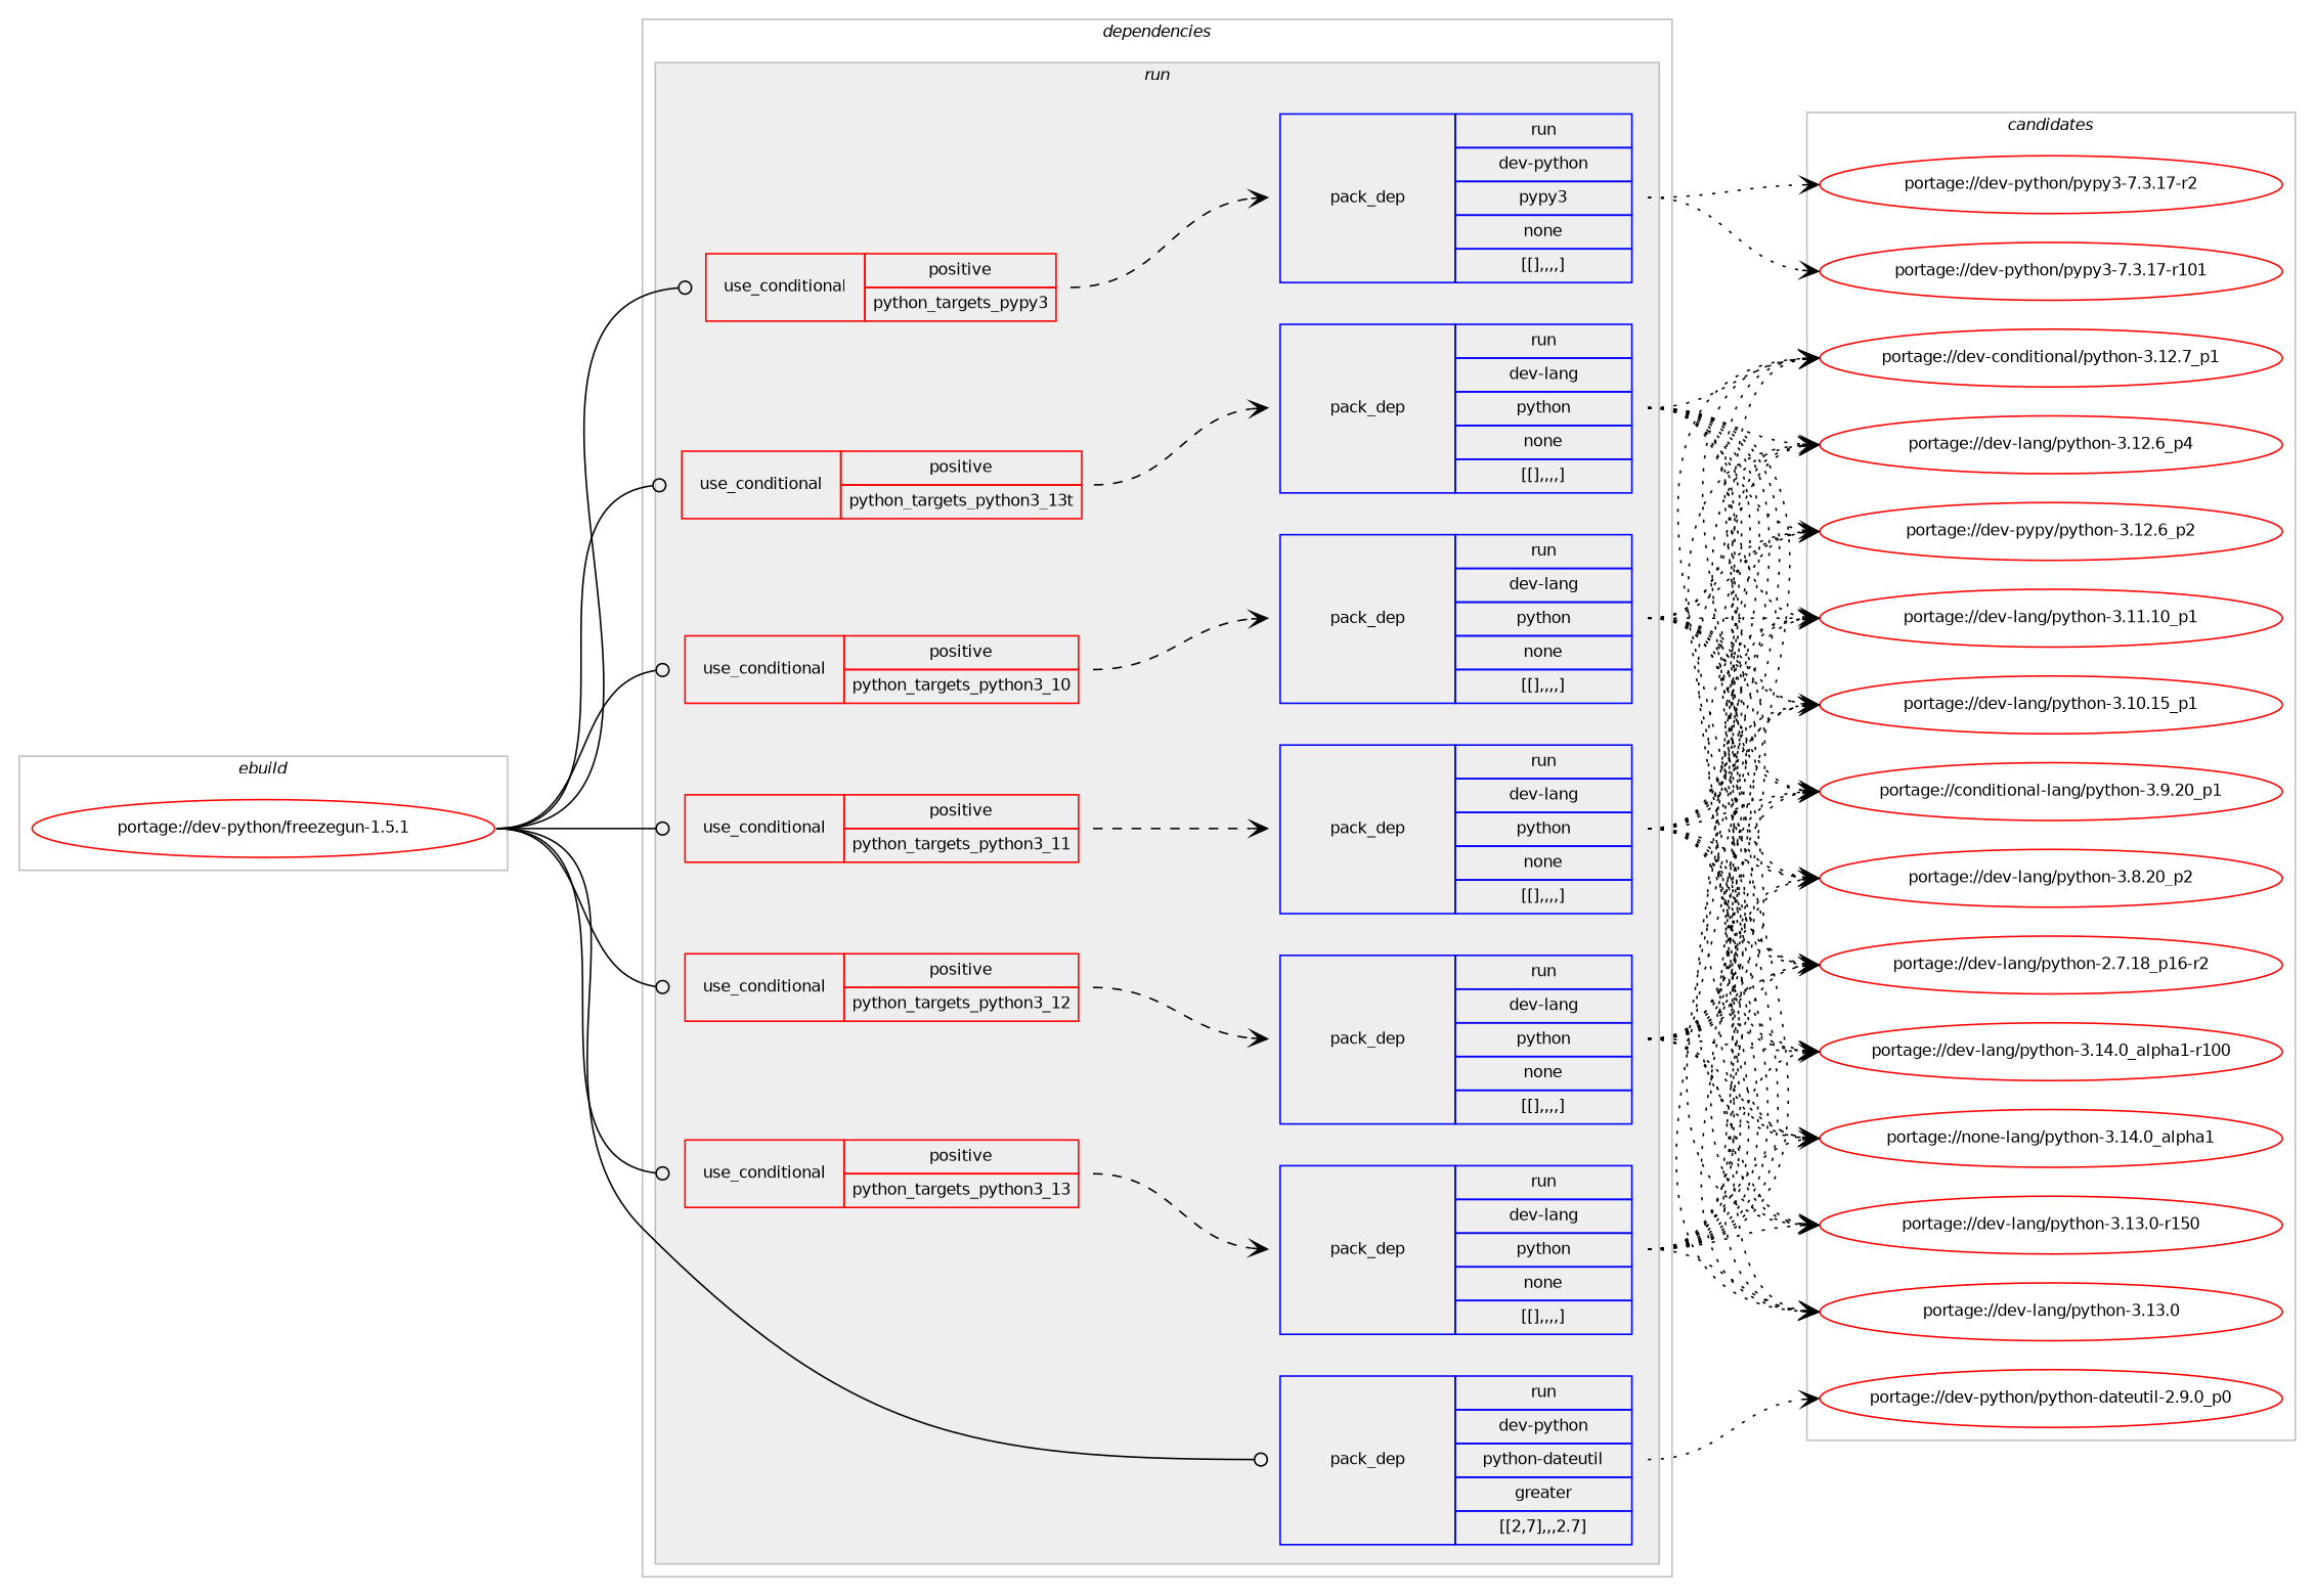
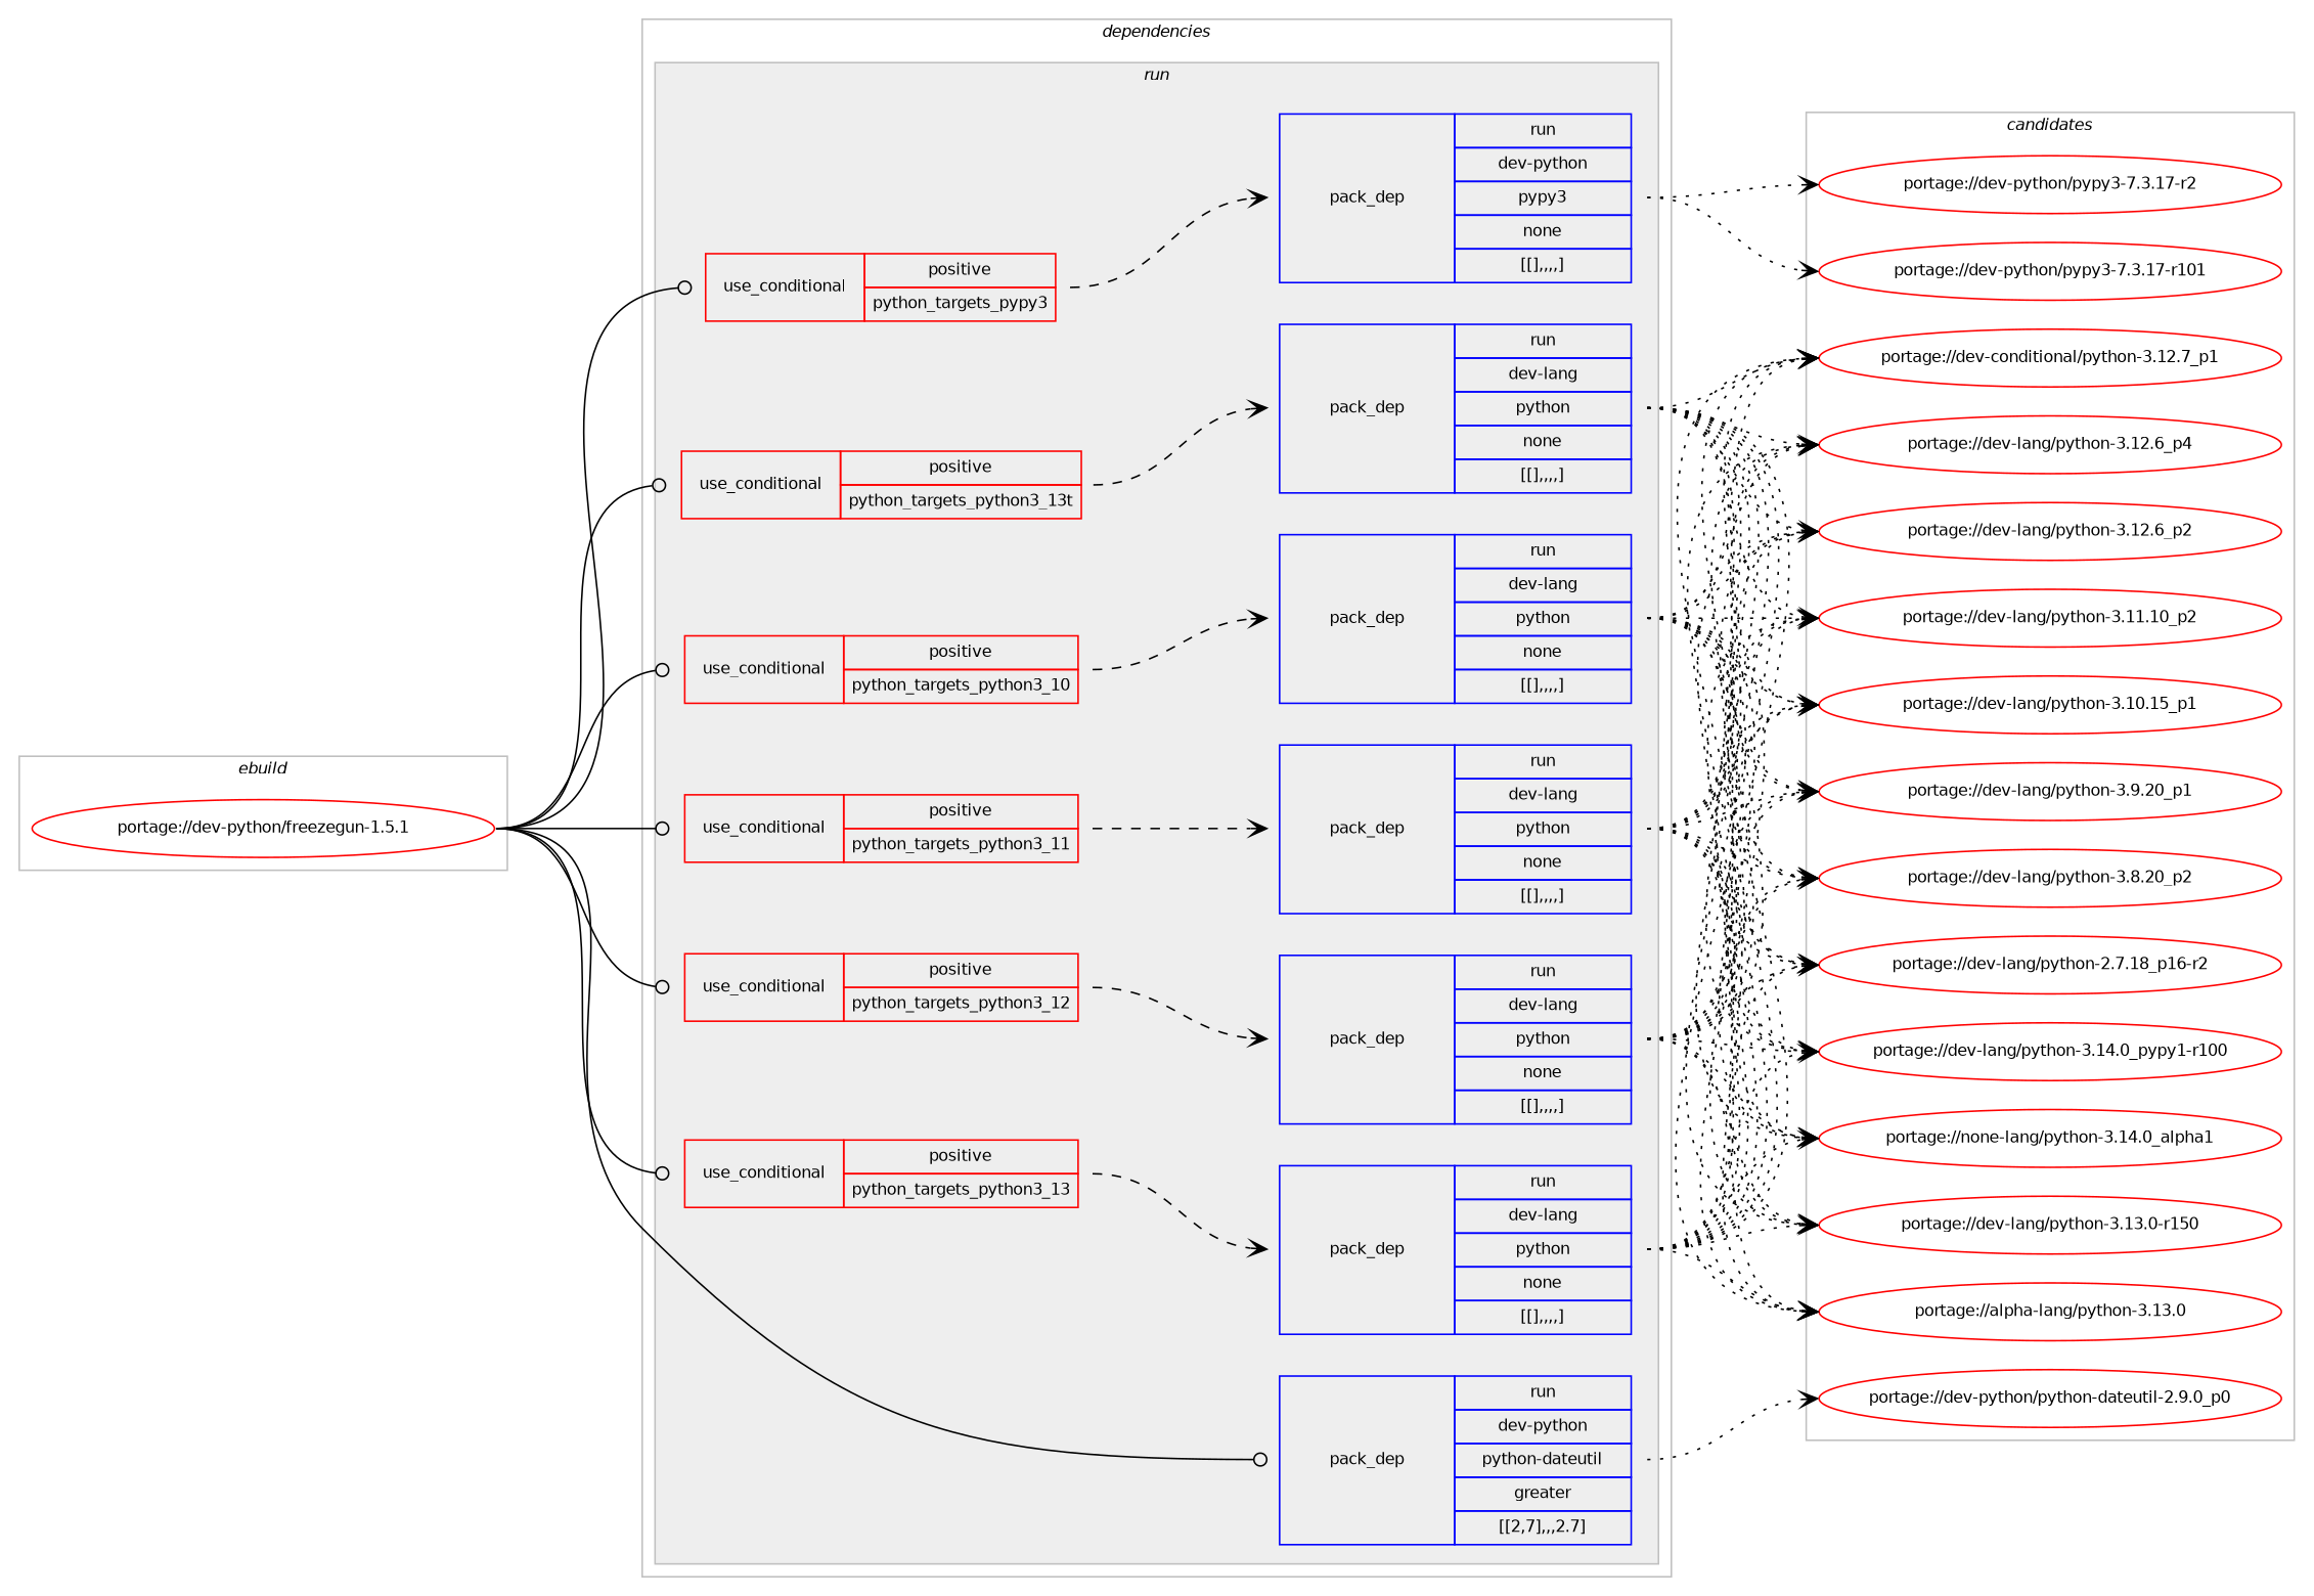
  digraph {
    compound=true
    concentrate=true
    fontname=Helvetica
    fontsize=10
    newrank=true
    rankdir=LR
    ranksep=1.5
    node [color=red fontname=Helvetica fontsize=10]
    edge [arrowhead=vee headport=w style=dotted tailport=e weight=100]
    n1 [label="portage://dev-python/freezegun-1.5.1" width=4]
    n2 [color=blue label=<<TABLE BORDER="0" CELLBORDER="1" CELLSPACING="0" CELLPADDING="4" WIDTH="220"><TR><TD ROWSPAN="6" CELLPADDING="30">pack_dep</TD></TR><TR><TD WIDTH="110">run</TD></TR><TR><TD>dev-python</TD></TR><TR><TD>pypy3</TD></TR><TR><TD>none</TD></TR><TR><TD>[[],,,,]</TD></TR></TABLE>> shape=none]
    n3 [label=<<TABLE BORDER="0" CELLBORDER="1" CELLSPACING="0" CELLPADDING="4"><TR><TD ROWSPAN="3" CELLPADDING="10">use_conditional</TD></TR><TR><TD>positive</TD></TR><TR><TD>python_targets_pypy3</TD></TR></TABLE>> shape=none]
    n4 [color=blue label=<<TABLE BORDER="0" CELLBORDER="1" CELLSPACING="0" CELLPADDING="4" WIDTH="220"><TR><TD ROWSPAN="6" CELLPADDING="30">pack_dep</TD></TR><TR><TD WIDTH="110">run</TD></TR><TR><TD>dev-lang</TD></TR><TR><TD>python</TD></TR><TR><TD>none</TD></TR><TR><TD>[[],,,,]</TD></TR></TABLE>> shape=none]
    n5 [label=<<TABLE BORDER="0" CELLBORDER="1" CELLSPACING="0" CELLPADDING="4"><TR><TD ROWSPAN="3" CELLPADDING="10">use_conditional</TD></TR><TR><TD>positive</TD></TR><TR><TD>python_targets_python3_10</TD></TR></TABLE>> shape=none]
    n6 [color=blue label=<<TABLE BORDER="0" CELLBORDER="1" CELLSPACING="0" CELLPADDING="4" WIDTH="220"><TR><TD ROWSPAN="6" CELLPADDING="30">pack_dep</TD></TR><TR><TD WIDTH="110">run</TD></TR><TR><TD>dev-lang</TD></TR><TR><TD>python</TD></TR><TR><TD>none</TD></TR><TR><TD>[[],,,,]</TD></TR></TABLE>> shape=none]
    n7 [label=<<TABLE BORDER="0" CELLBORDER="1" CELLSPACING="0" CELLPADDING="4"><TR><TD ROWSPAN="3" CELLPADDING="10">use_conditional</TD></TR><TR><TD>positive</TD></TR><TR><TD>python_targets_python3_11</TD></TR></TABLE>> shape=none]
    n8 [color=blue label=<<TABLE BORDER="0" CELLBORDER="1" CELLSPACING="0" CELLPADDING="4" WIDTH="220"><TR><TD ROWSPAN="6" CELLPADDING="30">pack_dep</TD></TR><TR><TD WIDTH="110">run</TD></TR><TR><TD>dev-lang</TD></TR><TR><TD>python</TD></TR><TR><TD>none</TD></TR><TR><TD>[[],,,,]</TD></TR></TABLE>> shape=none]
    n9 [label=<<TABLE BORDER="0" CELLBORDER="1" CELLSPACING="0" CELLPADDING="4"><TR><TD ROWSPAN="3" CELLPADDING="10">use_conditional</TD></TR><TR><TD>positive</TD></TR><TR><TD>python_targets_python3_12</TD></TR></TABLE>> shape=none]
    n10 [color=blue label=<<TABLE BORDER="0" CELLBORDER="1" CELLSPACING="0" CELLPADDING="4" WIDTH="220"><TR><TD ROWSPAN="6" CELLPADDING="30">pack_dep</TD></TR><TR><TD WIDTH="110">run</TD></TR><TR><TD>dev-lang</TD></TR><TR><TD>python</TD></TR><TR><TD>none</TD></TR><TR><TD>[[],,,,]</TD></TR></TABLE>> shape=none]
    n11 [label=<<TABLE BORDER="0" CELLBORDER="1" CELLSPACING="0" CELLPADDING="4"><TR><TD ROWSPAN="3" CELLPADDING="10">use_conditional</TD></TR><TR><TD>positive</TD></TR><TR><TD>python_targets_python3_13</TD></TR></TABLE>> shape=none]
    n12 [color=blue label=<<TABLE BORDER="0" CELLBORDER="1" CELLSPACING="0" CELLPADDING="4" WIDTH="220"><TR><TD ROWSPAN="6" CELLPADDING="30">pack_dep</TD></TR><TR><TD WIDTH="110">run</TD></TR><TR><TD>dev-lang</TD></TR><TR><TD>python</TD></TR><TR><TD>none</TD></TR><TR><TD>[[],,,,]</TD></TR></TABLE>> shape=none]
    n13 [label=<<TABLE BORDER="0" CELLBORDER="1" CELLSPACING="0" CELLPADDING="4"><TR><TD ROWSPAN="3" CELLPADDING="10">use_conditional</TD></TR><TR><TD>positive</TD></TR><TR><TD>python_targets_python3_13t</TD></TR></TABLE>> shape=none]
    n14 [color=blue label=<<TABLE BORDER="0" CELLBORDER="1" CELLSPACING="0" CELLPADDING="4" WIDTH="220"><TR><TD ROWSPAN="6" CELLPADDING="30">pack_dep</TD></TR><TR><TD WIDTH="110">run</TD></TR><TR><TD>dev-python</TD></TR><TR><TD>python-dateutil</TD></TR><TR><TD>greater</TD></TR><TR><TD>[[2,7],,,2.7]</TD></TR></TABLE>> shape=none]
    n15 [label="portage://dev-python/pypy3-7.3.17-r2" width=4]
    n16 [label="portage://dev-python/pypy3-7.3.17-r101" width=4]
-   n17 [label="portage://dev-lang/python-3.14.0_alpha1-r100" width=4]
+   n17 [label="portage://dev-lang/python-3.14.0_pypy1-r100" width=4]
    n18 [label="portage://none-lang/python-3.14.0_alpha1" width=4]
    n19 [label="portage://dev-lang/python-3.13.0-r150" width=4]
-   n20 [label="portage://dev-lang/python-3.13.0" width=4]
+   n20 [label="portage://alpha-lang/python-3.13.0" width=4]
    n21 [label="portage://dev-conditional/python-3.12.7_p1" width=4]
    n22 [label="portage://dev-lang/python-3.12.6_p4" width=4]
-   n23 [label="portage://dev-pypy/python-3.12.6_p2" width=4]
-   n24 [label="portage://dev-lang/python-3.11.10_p1" width=4]
+   n23 [label="portage://dev-lang/python-3.12.6_p2" width=4]
+   n24 [label="portage://dev-lang/python-3.11.10_p2" width=4]
    n25 [label="portage://dev-lang/python-3.10.15_p1" width=4]
-   n26 [label="portage://conditional-lang/python-3.9.20_p1" width=4]
+   n26 [label="portage://dev-lang/python-3.9.20_p1" width=4]
    n27 [label="portage://dev-lang/python-3.8.20_p2" width=4]
    n28 [label="portage://dev-lang/python-2.7.18_p16-r2" width=4]
    n29 [label="portage://dev-python/python-dateutil-2.9.0_p0" width=4]
    subgraph cluster_1 {
      color=gray
      label=<<i>ebuild</i>>
      n1
    }
    subgraph cluster_2 {
      color=gray
      label=<<i>dependencies</i>>
      subgraph cluster_3 {
        color=gray
        fillcolor="#eeeeee"
        label=<<i>compile</i>>
        style=filled
      }
      subgraph cluster_4 {
        color=gray
        fillcolor="#eeeeee"
        label=<<i>compile and run</i>>
        style=filled
      }
      subgraph cluster_5 {
        color=gray
        fillcolor="#eeeeee"
        label=<<i>run</i>>
        style=filled
        subgraph sub_6 {
          color=gray
          fillcolor="#eeeeee"
          label=<<i>run</i>>
          style=filled
          n3
          subgraph sub_7 {
            color=gray
            fillcolor="#eeeeee"
            label=<<i>run</i>>
            style=filled
            n2
          }
        }
        subgraph sub_8 {
          color=gray
          fillcolor="#eeeeee"
          label=<<i>run</i>>
          style=filled
          n5
          subgraph sub_9 {
            color=gray
            fillcolor="#eeeeee"
            label=<<i>run</i>>
            style=filled
            n4
          }
        }
        subgraph sub_10 {
          color=gray
          fillcolor="#eeeeee"
          label=<<i>run</i>>
          style=filled
          n7
          subgraph sub_11 {
            color=gray
            fillcolor="#eeeeee"
            label=<<i>run</i>>
            style=filled
            n6
          }
        }
        subgraph sub_12 {
          color=gray
          fillcolor="#eeeeee"
          label=<<i>run</i>>
          style=filled
          n9
          subgraph sub_13 {
            color=gray
            fillcolor="#eeeeee"
            label=<<i>run</i>>
            style=filled
            n8
          }
        }
        subgraph sub_14 {
          color=gray
          fillcolor="#eeeeee"
          label=<<i>run</i>>
          style=filled
          n11
          subgraph sub_15 {
            color=gray
            fillcolor="#eeeeee"
            label=<<i>run</i>>
            style=filled
            n10
          }
        }
        subgraph sub_16 {
          color=gray
          fillcolor="#eeeeee"
          label=<<i>run</i>>
          style=filled
          n13
          subgraph sub_17 {
            color=gray
            fillcolor="#eeeeee"
            label=<<i>run</i>>
            style=filled
            n12
          }
        }
        subgraph sub_18 {
          color=gray
          fillcolor="#eeeeee"
          label=<<i>run</i>>
          style=filled
          n14
        }
      }
    }
    subgraph cluster_19 {
      color=gray
      label=<<i>candidates</i>>
      rank=same
      subgraph sub_20 {
        color=black
        label=<<i>candidates</i>>
        nodesep=1
        rank=same
        n15
        n16
      }
      subgraph sub_21 {
        color=black
        label=<<i>candidates</i>>
        nodesep=1
        rank=same
        n17
        n18
        n19
        n20
        n21
        n22
        n23
        n24
        n25
        n26
        n27
        n28
      }
      subgraph sub_22 {
        color=black
        label=<<i>candidates</i>>
        nodesep=1
        rank=same
        n17
        n18
        n19
        n20
        n21
        n22
        n23
        n24
        n25
        n26
        n27
        n28
      }
      subgraph sub_23 {
        color=black
        label=<<i>candidates</i>>
        nodesep=1
        rank=same
        n17
        n18
        n19
        n20
        n21
        n22
        n23
        n24
        n25
        n26
        n27
        n28
      }
      subgraph sub_24 {
        color=black
        label=<<i>candidates</i>>
        nodesep=1
        rank=same
        n17
        n18
        n19
        n20
        n21
        n22
        n23
        n24
        n25
        n26
        n27
        n28
      }
      subgraph sub_25 {
        color=black
        label=<<i>candidates</i>>
        nodesep=1
        rank=same
        n17
        n18
        n19
        n20
        n21
        n22
        n23
        n24
        n25
        n26
        n27
        n28
      }
      subgraph sub_26 {
        color=black
        label=<<i>candidates</i>>
        nodesep=1
        rank=same
        n29
      }
    }
    n1 -> n3 [arrowhead=odot style=solid weight=20]
    n1 -> n5 [arrowhead=odot style=solid weight=20]
    n1 -> n7 [arrowhead=odot style=solid weight=20]
    n1 -> n9 [arrowhead=odot style=solid weight=20]
    n1 -> n11 [arrowhead=odot style=solid weight=20]
    n1 -> n13 [arrowhead=odot style=solid weight=20]
    n1 -> n14 [arrowhead=odot style=solid weight=20]
    n2 -> n15
    n2 -> n16
    n3 -> n2 [style=dashed weight=20]
    n4 -> n17
    n4 -> n18
    n4 -> n19
    n4 -> n20
    n4 -> n21
    n4 -> n22
    n4 -> n23
    n4 -> n24
    n4 -> n25
    n4 -> n26
    n4 -> n27
    n4 -> n28
    n5 -> n4 [style=dashed weight=20]
    n6 -> n17
    n6 -> n18
    n6 -> n19
    n6 -> n20
    n6 -> n21
    n6 -> n22
    n6 -> n23
    n6 -> n24
    n6 -> n25
    n6 -> n26
    n6 -> n27
    n6 -> n28
    n7 -> n6 [style=dashed weight=20]
    n8 -> n17
    n8 -> n18
    n8 -> n19
    n8 -> n20
    n8 -> n21
    n8 -> n22
    n8 -> n23
    n8 -> n24
    n8 -> n25
    n8 -> n26
    n8 -> n27
    n8 -> n28
    n9 -> n8 [style=dashed weight=20]
    n10 -> n17
    n10 -> n18
    n10 -> n19
    n10 -> n20
    n10 -> n21
    n10 -> n22
    n10 -> n23
    n10 -> n24
    n10 -> n25
    n10 -> n26
    n10 -> n27
    n10 -> n28
    n11 -> n10 [style=dashed weight=20]
    n12 -> n17
    n12 -> n18
    n12 -> n19
    n12 -> n20
    n12 -> n21
    n12 -> n22
    n12 -> n23
    n12 -> n24
    n12 -> n25
    n12 -> n26
    n12 -> n27
    n12 -> n28
    n13 -> n12 [style=dashed weight=20]
    n14 -> n29
  }
